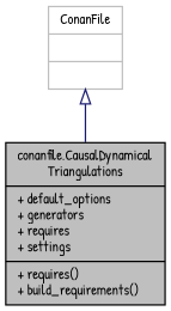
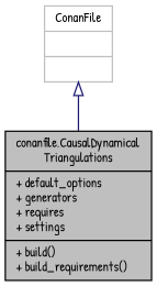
  digraph {
    fontname="Patrick Hand"
    node [fontname="Patrick Hand" fontsize=10 shape=record style=filled]
-   n1 [color=black fillcolor=grey75 fontcolor=black height=0.2 label="{conanfile.CausalDynamical\lTriangulations\n|+ default_options\l+ generators\l+ requires\l+ settings\l|+ requires()\l+ build_requirements()\l}" width=0.4]
+   n1 [color=black fillcolor=grey75 fontcolor=black height=0.2 label="{conanfile.CausalDynamical\lTriangulations\n|+ default_options\l+ generators\l+ requires\l+ settings\l|+ build()\l+ build_requirements()\l}" width=0.4]
    n2 [color=grey75 fillcolor=white height=0.2 label="{ConanFile\n||}" width=0.4]
    n2 -> n1 [arrowtail=onormal color=midnightblue dir=back fontname="Patrick Hand" fontsize=10 labelfontname=Helvetica labelfontsize=10 style=solid]
  }
